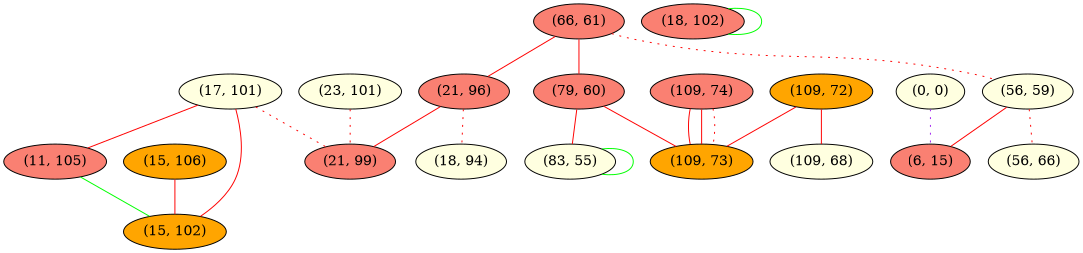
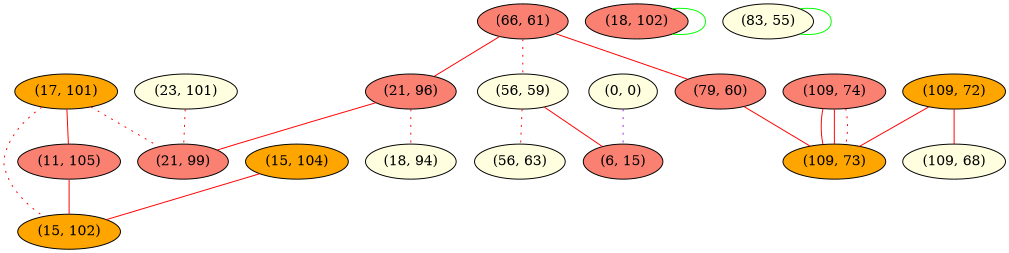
  graph {
    node [fillcolor=salmon style=filled]
    edge [color=red style=solid weight=1]
    "(21, 99)"
-   "(17, 101)" [fillcolor=lightyellow]
+   "(17, 101)" [fillcolor=orange]
    "(15, 102)" [fillcolor=orange]
    "(11, 105)"
    "(18, 102)"
    "(66, 61)"
    "(21, 96)"
    "(56, 59)" [fillcolor=lightyellow]
    "(79, 60)"
    "(18, 94)" [fillcolor=lightyellow]
    "(6, 15)"
-   "(56, 63)" [fillcolor=lightyellow label="(56, 66)"]
+   "(56, 63)" [fillcolor=lightyellow]
    "(109, 73)" [fillcolor=orange]
    "(83, 55)" [fillcolor=lightyellow]
    "(23, 101)" [fillcolor=lightyellow]
    "(0, 0)" [fillcolor=lightyellow]
    "(109, 74)"
-   "(15, 106)" [fillcolor=orange]
+   "(15, 106)" [fillcolor=orange label="(15, 104)"]
    "(109, 72)" [fillcolor=orange]
    "(109, 68)" [fillcolor=lightyellow]
    "(17, 101)" -- "(21, 99)" [style=dotted]
-   "(17, 101)" -- "(15, 102)"
+   "(17, 101)" -- "(15, 102)" [style=dotted]
    "(17, 101)" -- "(11, 105)"
-   "(11, 105)" -- "(15, 102)" [color=green]
+   "(11, 105)" -- "(15, 102)"
    "(18, 102)" -- "(18, 102)" [color=green weight=2]
    "(66, 61)" -- "(21, 96)"
    "(66, 61)" -- "(56, 59)" [style=dotted]
    "(66, 61)" -- "(79, 60)"
    "(21, 96)" -- "(21, 99)"
    "(21, 96)" -- "(18, 94)" [style=dotted]
    "(56, 59)" -- "(6, 15)"
    "(56, 59)" -- "(56, 63)" [style=dotted]
    "(79, 60)" -- "(109, 73)"
-   "(79, 60)" -- "(83, 55)"
    "(83, 55)" -- "(83, 55)" [color=green weight=2]
    "(23, 101)" -- "(21, 99)" [style=dotted]
    "(0, 0)" -- "(6, 15)" [color=purple style=dotted weight=4]
    "(109, 74)" -- "(109, 73)"
    "(109, 74)" -- "(109, 73)"
    "(109, 74)" -- "(109, 73)" [style=dotted]
    "(15, 106)" -- "(15, 102)"
    "(109, 72)" -- "(109, 73)"
    "(109, 72)" -- "(109, 68)"
  }
